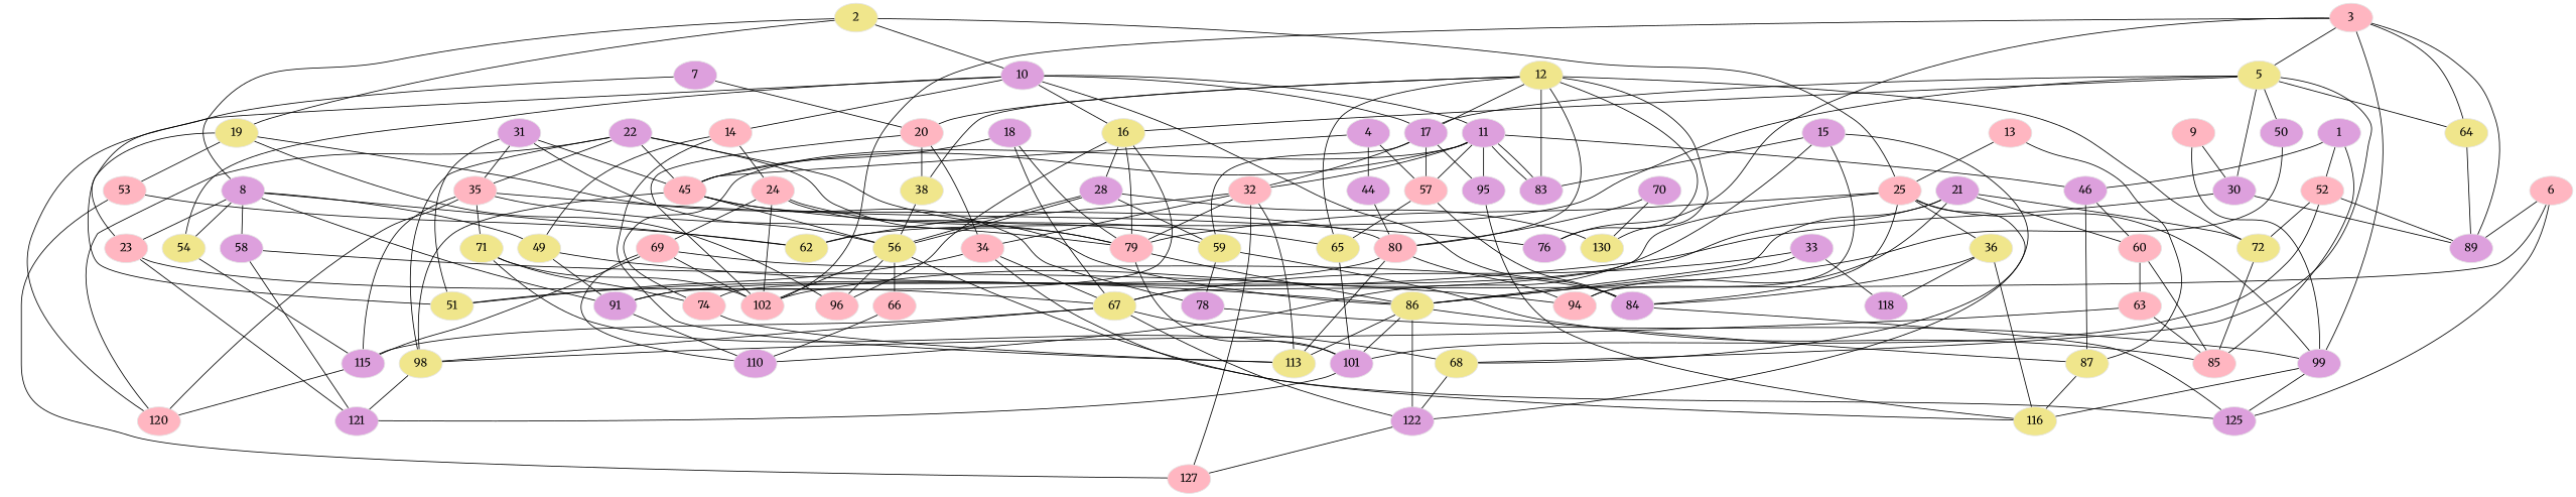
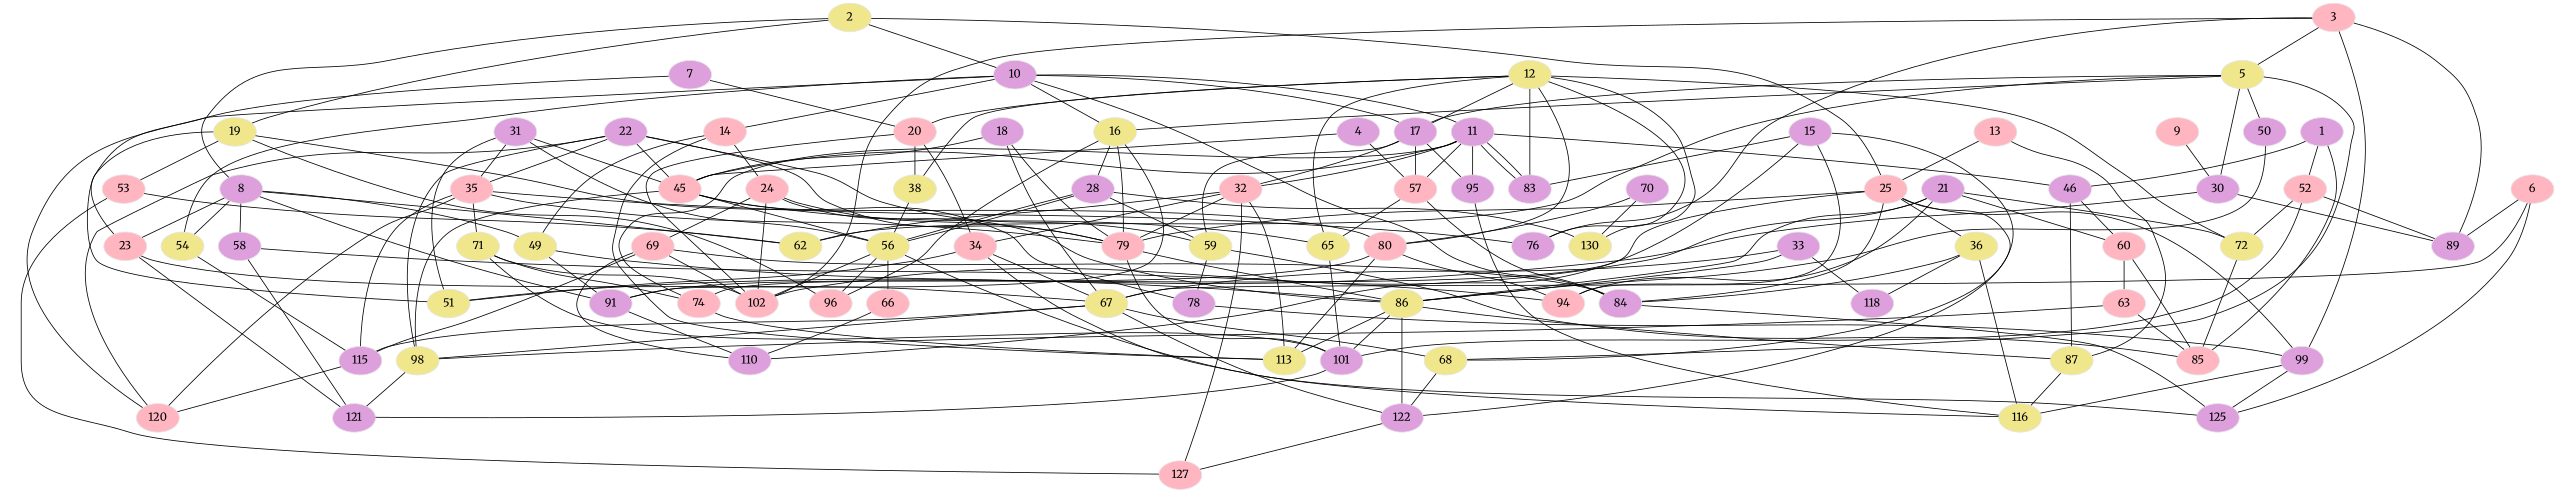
  graph {
    fontname=Merriweather
    node [color=gray90 fillcolor=plum fontname=Merriweather style=filled]
    edge [fontname=Merriweather]
    1
    46
    52 [fillcolor=lightpink]
    85 [fillcolor=lightpink super="+129"]
    87 [fillcolor=khaki]
    60 [fillcolor=lightpink]
    89
    72 [fillcolor=khaki super="+88"]
    101 [super="+119"]
    8 [super="+27"]
    62 [fillcolor=khaki]
    23 [fillcolor=lightpink]
    49 [fillcolor=khaki]
    54 [fillcolor=khaki super="+77"]
    58
    91
    2 [fillcolor=khaki]
    10 [super="+90"]
    19 [fillcolor=khaki super="+105"]
    25 [fillcolor=lightpink super="+26"]
    16 [fillcolor=khaki super="+41"]
    17 [super="+93"]
    11 [super="+37"]
    14 [fillcolor=lightpink super="+29"]
    84 [super="+128"]
    120 [fillcolor=lightpink]
    80 [fillcolor=lightpink super="+104"]
    96 [fillcolor=lightpink]
    51 [fillcolor=khaki]
    53 [fillcolor=lightpink]
    99 [super="+106"]
    74 [fillcolor=lightpink super="+81"]
    79 [fillcolor=lightpink super="+112"]
    36 [fillcolor=khaki super="+47"]
    122
    5 [fillcolor=khaki super="+39"]
-   64 [fillcolor=khaki]
    30
    50
    68 [fillcolor=khaki]
    3 [fillcolor=lightpink]
    76
    102 [fillcolor=lightpink super="+103"]
    125
    116 [fillcolor=khaki]
    4
-   44
    45 [fillcolor=lightpink super="+82"]
    57 [fillcolor=lightpink super="+109"]
    56 [fillcolor=khaki super="+117"]
    65 [fillcolor=khaki super="+92"]
    98 [fillcolor=khaki super="+111"]
    78
    28 [super="+73"]
    32 [fillcolor=lightpink super="+40"]
    95
    59 [fillcolor=khaki]
    86 [fillcolor=khaki super="+108"]
    6 [fillcolor=lightpink super="+107"]
    67 [fillcolor=khaki super="+75"]
    66 [fillcolor=lightpink]
    115
    20 [fillcolor=lightpink super="+48"]
    38 [fillcolor=khaki]
    34 [fillcolor=lightpink super="+100"]
    7
    121
    94 [fillcolor=lightpink]
    110
    9 [fillcolor=lightpink]
    83 [super="+124"]
    24 [fillcolor=lightpink super="+114"]
    113 [fillcolor=khaki]
    127 [fillcolor=lightpink]
    12 [fillcolor=khaki super="+123"]
    130 [fillcolor=khaki]
    13 [fillcolor=lightpink]
    69 [fillcolor=lightpink]
    15
    18 [super="+55"]
    21
    63 [fillcolor=lightpink]
    22 [super="+97"]
    35 [fillcolor=lightpink super="+61"]
    71 [fillcolor=khaki super="+126"]
    118
    31
    33
    70
    1 -- 46
    1 -- 52
    1 -- 85
    46 -- 87
    46 -- 60
    52 -- 89
    52 -- 72
    52 -- 101
    87 -- 116
    60 -- 85
    60 -- 63
    72 -- 85
    101 -- 121
    8 -- 62
    8 -- 23
    8 -- 49
    8 -- 54
    8 -- 58
    8 -- 91
    23 -- 67
    23 -- 121
    49 -- 91
    49 -- 86
    54 -- 115
    58 -- 121
    58 -- 94
    91 -- 110
    2 -- 8
    2 -- 10
    2 -- 19
    2 -- 25
    10 -- 54
    10 -- 16
    10 -- 17
    10 -- 11
    10 -- 14
    10 -- 84
    10 -- 120
    19 -- 80
    19 -- 96
    19 -- 51
    19 -- 53
    25 -- 84
    25 -- 99
    25 -- 74
    25 -- 79
    25 -- 36
    25 -- 122
    16 -- 91
    16 -- 96
    16 -- 79
    16 -- 28
    17 -- 57 [weight=2]
    17 -- 32
    17 -- 95
    17 -- 59
    11 -- 46
    11 -- 74
    11 -- 45
    11 -- 57
    11 -- 32
    11 -- 95
    11 -- 83
    11 -- 83
    14 -- 49
    14 -- 24
    14 -- 113
    84 -- 125
    80 -- 91
    80 -- 94
    80 -- 113
    53 -- 62
    53 -- 127
    99 -- 125
    99 -- 116
    74 -- 113
    79 -- 101
    79 -- 86
    36 -- 84
    36 -- 116
    36 -- 118
    122 -- 127
    5 -- 62
    5 -- 16
    5 -- 17
-   5 -- 64
    5 -- 30
    5 -- 50
    5 -- 68
-   64 -- 89
    30 -- 89
    30 -- 51
    50 -- 86
    68 -- 122
    3 -- 89
    3 -- 99
    3 -- 5
-   3 -- 64
    3 -- 76
    3 -- 102
-   4 -- 44
    4 -- 45
    4 -- 57
-   44 -- 80
    45 -- 56
    45 -- 65
    45 -- 98
    45 -- 78
    57 -- 84
    57 -- 65
    56 -- 96
    56 -- 102
    56 -- 125
    56 -- 66
    65 -- 101
    98 -- 121
    78 -- 99
    28 -- 56
    28 -- 56
    28 -- 59
    28 -- 130
    32 -- 62
    32 -- 79
    32 -- 34
    32 -- 113
    32 -- 127
    95 -- 116
    59 -- 85
    59 -- 78
    86 -- 87
    86 -- 101
    86 -- 122
    86 -- 113
    6 -- 89
    6 -- 125
    6 -- 67
    67 -- 122
    67 -- 68
    67 -- 98
    67 -- 115
    66 -- 110
    115 -- 120
    20 -- 102
    20 -- 38
    20 -- 34
    38 -- 56
    34 -- 51
    34 -- 116
    34 -- 67
    7 -- 23
    7 -- 20
-   9 -- 99
    9 -- 30
    24 -- 79
    24 -- 102
    24 -- 86
    24 -- 69
    12 -- 72
    12 -- 17
    12 -- 80
    12 -- 76
    12 -- 65
    12 -- 20
    12 -- 38
    12 -- 83 [weight=2]
    12 -- 130
    13 -- 87
    13 -- 25
    69 -- 84 [weight=2]
    69 -- 102
    69 -- 115
    69 -- 110
    15 -- 68
    15 -- 94
    15 -- 110
    15 -- 83
    18 -- 79
    18 -- 45
    18 -- 67
    21 -- 60
    21 -- 72
    21 -- 102
    21 -- 86
    21 -- 94
    63 -- 85
    63 -- 98
    22 -- 120
    22 -- 79
    22 -- 45
    22 -- 98
    22 -- 59
    22 -- 35
    35 -- 120
    35 -- 79
    35 -- 76
    35 -- 115
    35 -- 71
    71 -- 101
    71 -- 74
    71 -- 102
    31 -- 51
    31 -- 45 [weight=2]
    31 -- 56
    31 -- 35
    33 -- 86
    33 -- 67
    33 -- 118
    70 -- 80
    70 -- 130
  }
